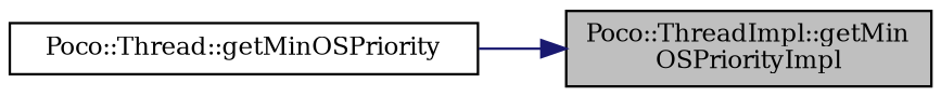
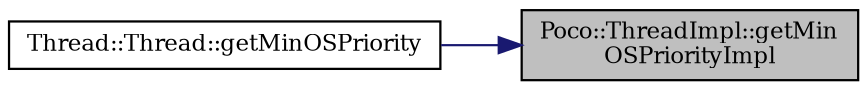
  digraph {
    rankdir=RL
    fontname="DejaVu Serif"
    node [color=black fontname="DejaVu Serif" fontsize=10 shape=record style=filled]
    n1 [fillcolor=grey75 fontcolor=black height=0.2 label="Poco::ThreadImpl::getMin\lOSPriorityImpl" width=0.4]
-   n2 [fillcolor=white height=0.2 label="Poco::Thread::getMinOSPriority" width=0.4]
+   n2 [fillcolor=white height=0.2 label="Thread::Thread::getMinOSPriority" width=0.4]
    n1 -> n2 [color=midnightblue dir=back fontname="DejaVu Serif" fontsize=10 labelfontname=Helvetica labelfontsize=10 style=solid]
  }
